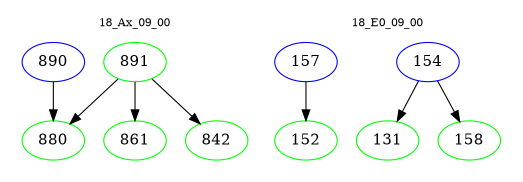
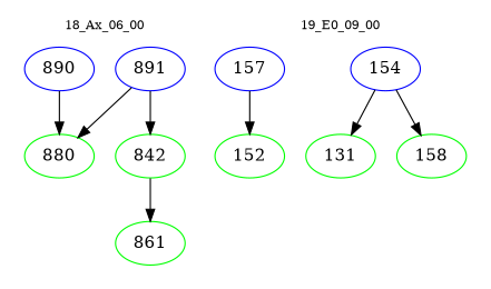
  digraph {
    node [color=green]
    edge [color=black]
-   n1 [label=891]
+   n1 [color=blue label=891]
    n2 [label=861]
    n3 [label=842]
    n4 [color=blue label=890]
    n5 [label=880]
    n6 [color=blue label=154]
    n7 [label=131]
    n8 [color=blue label=157]
    n9 [label=158]
    n10 [label=152]
    subgraph cluster_1 {
      color=white
      fontsize=10
-     label="18_Ax_09_00"
+     label="18_Ax_06_00"
      n1
      n2
      n3
      n4
      n5
    }
    subgraph cluster_2 {
      color=white
      fontsize=10
-     label="18_E0_09_00"
+     label="19_E0_09_00"
      n6
      n7
      n8
      n9
      n10
    }
-   n1 -> n2
+   n3 -> n2
    n1 -> n3
    n1 -> n5
    n4 -> n5
    n6 -> n7
    n6 -> n9
    n8 -> n10
  }
